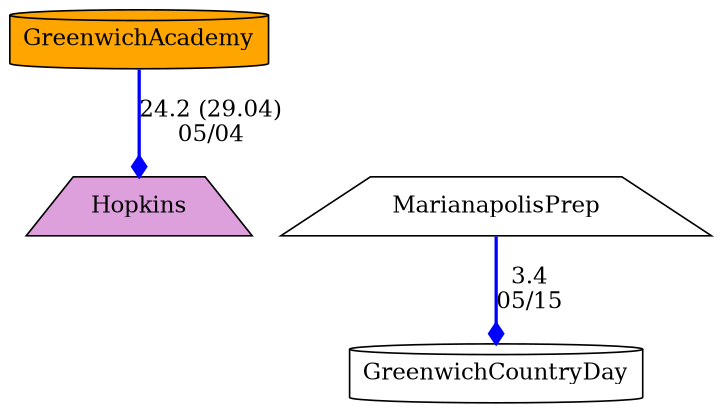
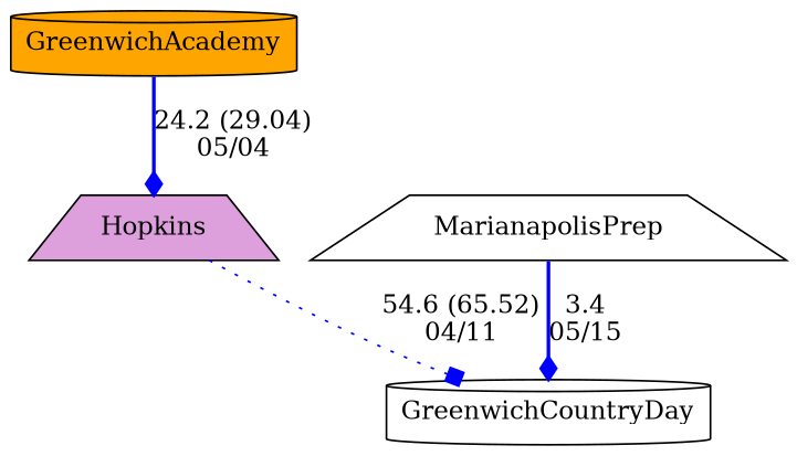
  digraph {
    node [fillcolor=white shape=cylinder style=filled]
    edge [arrowhead=diamond color=blue random=random style=bold]
    GreenwichAcademy [fillcolor=orange]
    Hopkins [fillcolor=plum shape=trapezium]
    GreenwichCountryDay
    MarianapolisPrep [shape=trapezium]
    GreenwichAcademy -> Hopkins [label="24.2 (29.04)\n05/04" weight=76]
+   Hopkins -> GreenwichCountryDay [arrowhead=box label="54.6 (65.52)\n04/11" style=dotted weight=46]
    MarianapolisPrep -> GreenwichCountryDay [label="3.4\n05/15" weight=97]
  }
